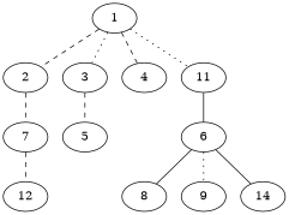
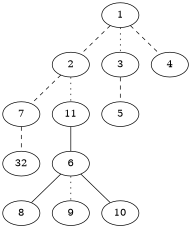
  graph {
    node [chem=F]
    edge [style=dashed valence=1]
    1 [chem=C]
    2 [chem=C]
    3
    4
    7 [chem=O]
    11 [chem=H]
    5
    6 [chem=C]
    8
    9
-   10 [label=14]
-   12 [chem=H]
+   10
+   12 [chem=H label=32]
    1 -- 2
    1 -- 3 [style=dotted]
    1 -- 4
    2 -- 7
-   1 -- 11 [style=dotted]
+   2 -- 11 [style=dotted]
    3 -- 5
    7 -- 12
    11 -- 6 [style=solid]
    6 -- 8 [style=solid]
    6 -- 9 [style=dotted]
    6 -- 10 [style=solid]
  }
